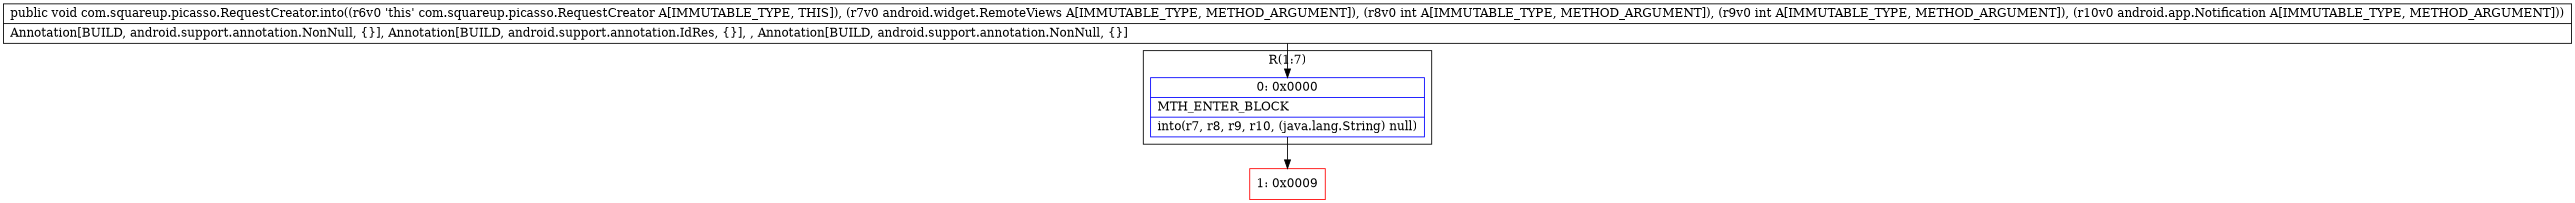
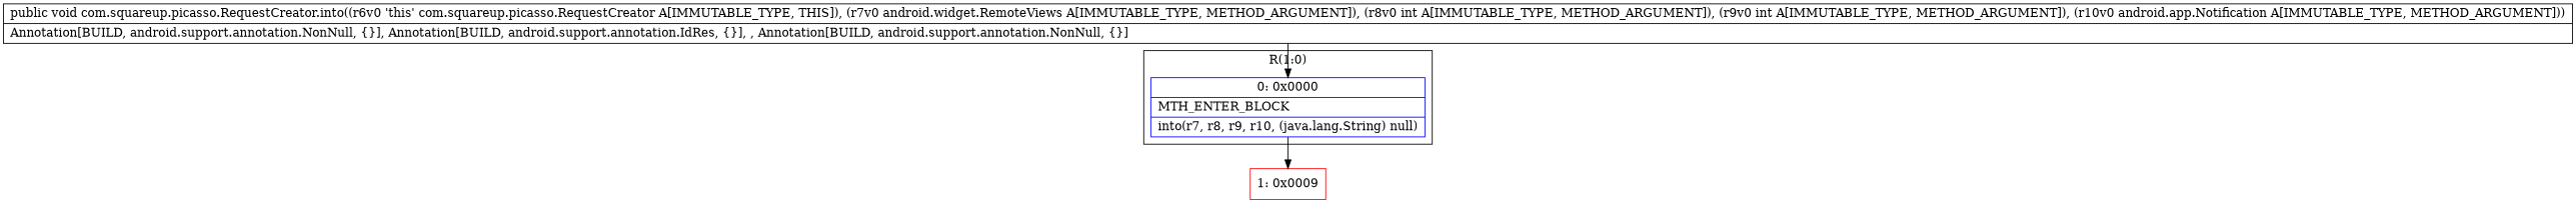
  digraph {
    node [shape=record]
    n1 [color=blue label="{0\:\ 0x0000|MTH_ENTER_BLOCK\l|into(r7, r8, r9, r10, (java.lang.String) null)\l}"]
    n2 [color=red label="{1\:\ 0x0009}"]
    n3 [label="{public void com.squareup.picasso.RequestCreator.into((r6v0 'this' com.squareup.picasso.RequestCreator A[IMMUTABLE_TYPE, THIS]), (r7v0 android.widget.RemoteViews A[IMMUTABLE_TYPE, METHOD_ARGUMENT]), (r8v0 int A[IMMUTABLE_TYPE, METHOD_ARGUMENT]), (r9v0 int A[IMMUTABLE_TYPE, METHOD_ARGUMENT]), (r10v0 android.app.Notification A[IMMUTABLE_TYPE, METHOD_ARGUMENT]))  | Annotation[BUILD, android.support.annotation.NonNull, \{\}], Annotation[BUILD, android.support.annotation.IdRes, \{\}], , Annotation[BUILD, android.support.annotation.NonNull, \{\}]\l}"]
    subgraph cluster_1 {
-     label="R(1:7)"
+     label="R(1:0)"
      n1
    }
    n1 -> n2
    n3 -> n1
  }
